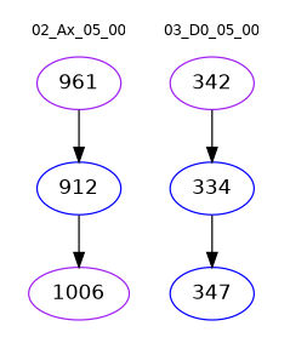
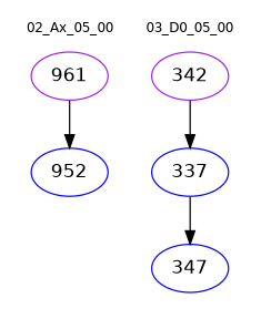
  digraph {
    fontname="DejaVu Sans"
    node [color=purple fontname="DejaVu Sans"]
    edge [color=black fontname="DejaVu Sans"]
    n1 [label=961]
-   n2 [color=blue label=912]
-   n3 [label=1006]
+   n2 [color=blue label=952]
    n4 [label=342]
-   n5 [color=blue label=334]
+   n5 [color=blue label=337]
    n6 [color=blue label=347]
    subgraph cluster_1 {
      color=white
      fontsize=10
      label="02_Ax_05_00"
      n1
      n2
-     n3
    }
    subgraph cluster_2 {
      color=white
      fontsize=10
      label="03_D0_05_00"
      n4
      n5
      n6
    }
    n1 -> n2
-   n2 -> n3
    n4 -> n5
    n5 -> n6
  }
